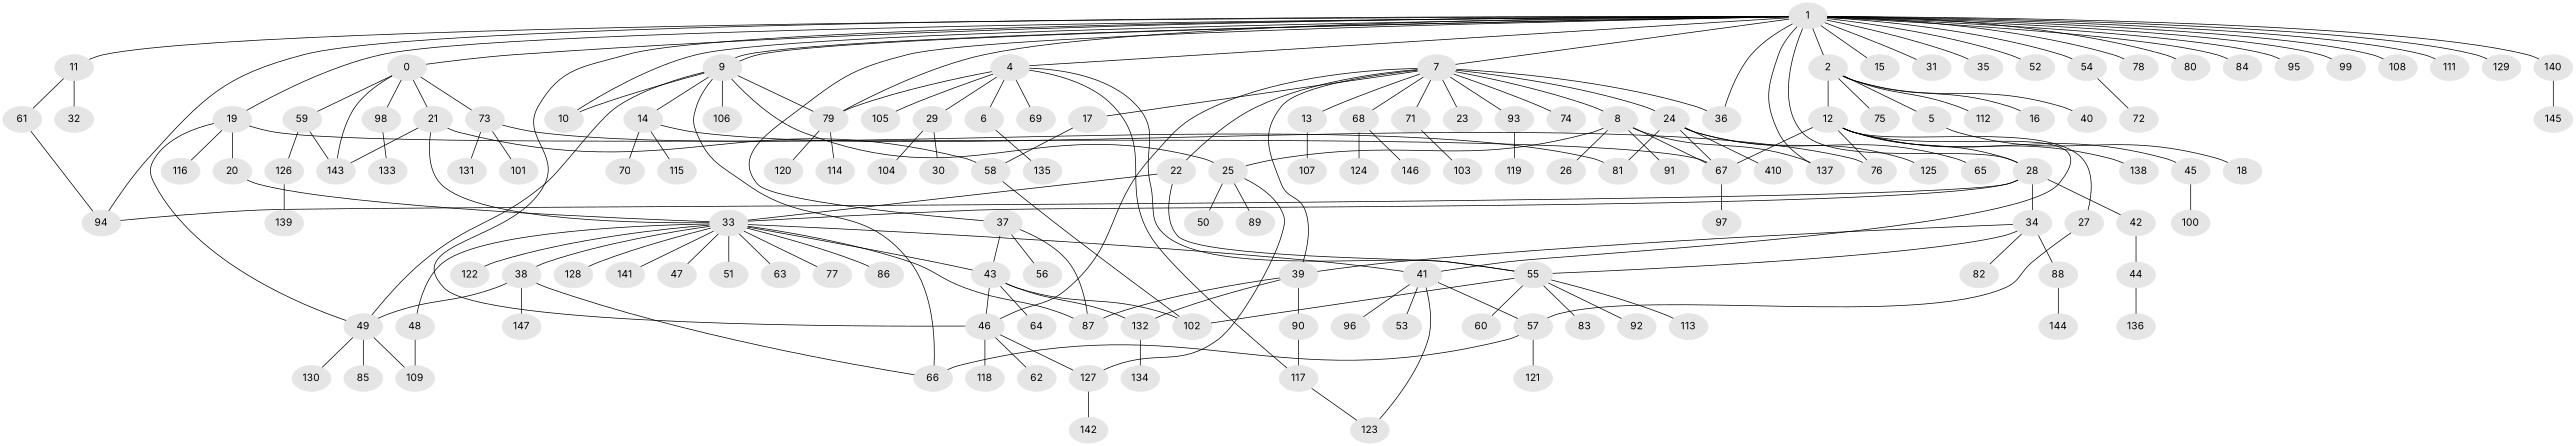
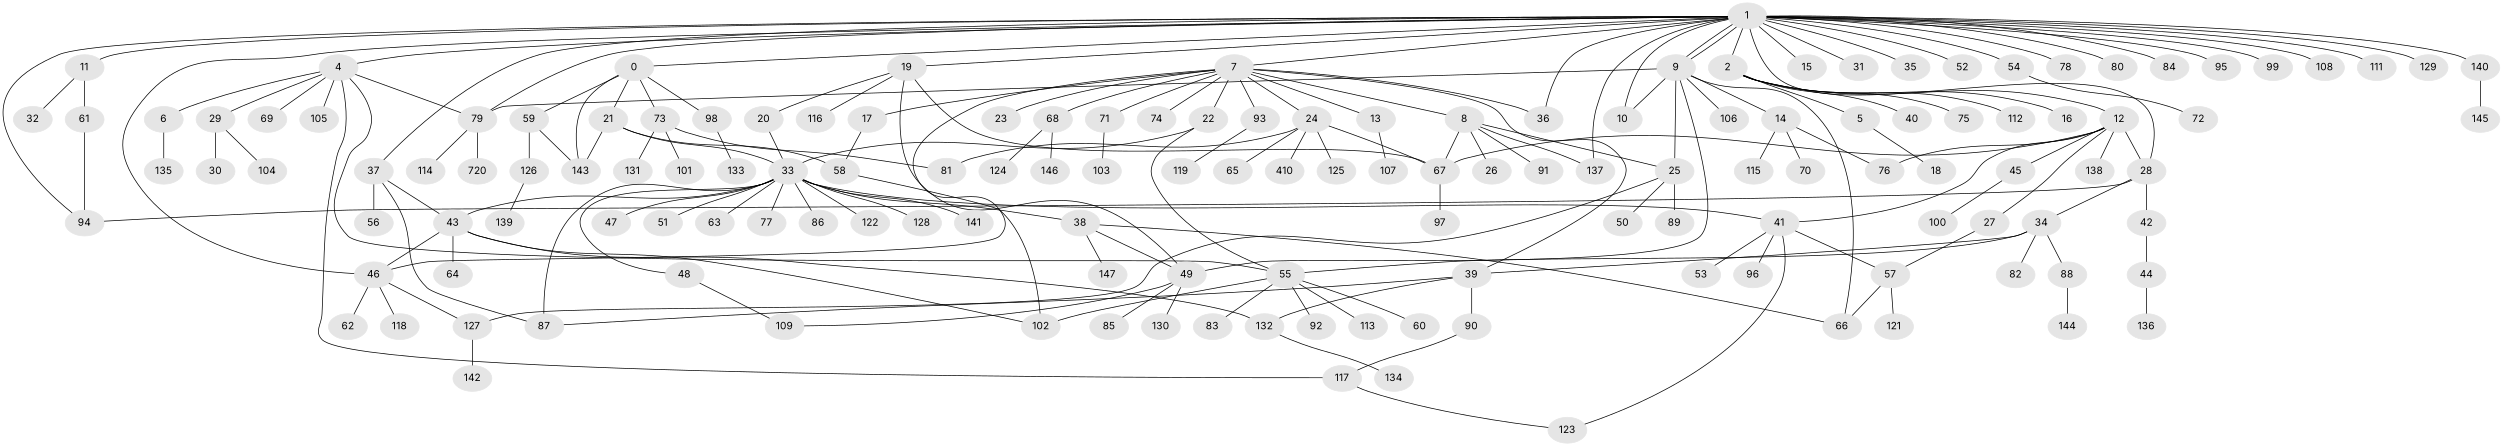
  graph {
    fontname=Inter
    node [color=gray90 fontname=Inter style=filled]
    edge [fontname=Inter]
    1
    2
    n3 [label=0]
    4
    7
    9
    10
    11
    15
    19
    28
    31
    35
    36
    37
    46
    52
    54
    78
    79
    80
    84
    94
    95
    99
    108
    111
    129
    137
    140
    5
    12
    16
    40
    75
    112
    21
    59
    73
    98
    143
    6
    29
    55
    69
    105
    117
    8
    13
    17
    22
    23
    24
    39
    68
    71
    74
    93
    25
    14
    49
    66
    106
    32
    61
    67
    20
    116
    33
    34
    42
    43
    87
    56
    127
    62
    118
    72
    114
-   120
+   120 [label=720]
    145
    18
    27
    41
    45
    76
    138
    58
    126
    81
    101
    131
    133
    135
    30
    104
    102
    60
    83
    92
    113
    123
    26
    91
    107
    65
    n107 [label=410]
    125
    90
    132
    124
    146
    103
    119
    50
    89
    97
    70
    115
    109
    85
    130
    57
    53
    96
    100
    38
    47
    48
    51
    63
    77
    86
    122
    128
    141
    142
    121
    82
    88
    44
    147
    64
    144
    134
    136
    139
    1 -- 2
    1 -- n3
    1 -- 4
    1 -- 7
    1 -- 9
    1 -- 9
    1 -- 10
    1 -- 11
    1 -- 15
    1 -- 19
    1 -- 28
    1 -- 31
    1 -- 35
    1 -- 36
    1 -- 37
    1 -- 46
    1 -- 52
    1 -- 54
    1 -- 78
    1 -- 79
    1 -- 80
    1 -- 84
    1 -- 94
    1 -- 95
    1 -- 99
    1 -- 108
    1 -- 111
    1 -- 129
    1 -- 137
    1 -- 140
    2 -- 5
    2 -- 12
    2 -- 16
    2 -- 40
    2 -- 75
    2 -- 112
    n3 -- 21
    n3 -- 59
    n3 -- 73
    n3 -- 98
    n3 -- 143
    4 -- 79
    4 -- 6
    4 -- 29
    4 -- 55
    4 -- 69
    4 -- 105
    4 -- 117
    7 -- 36
    7 -- 46
    7 -- 8
    7 -- 13
    7 -- 17
    7 -- 22
    7 -- 23
    7 -- 24
    7 -- 39
    7 -- 68
    7 -- 71
    7 -- 74
    7 -- 93
    9 -- 10
    9 -- 79
    9 -- 25
    9 -- 14
    9 -- 49
    9 -- 66
    9 -- 106
    11 -- 32
    11 -- 61
    19 -- 49
    19 -- 67
    19 -- 20
    19 -- 116
    28 -- 94
-   28 -- 33
    28 -- 34
    28 -- 42
    37 -- 43
    37 -- 87
    37 -- 56
    46 -- 127
    46 -- 62
    46 -- 118
    54 -- 72
    79 -- 114
    79 -- 120
    140 -- 145
    5 -- 18
    12 -- 28
    12 -- 67
    12 -- 27
    12 -- 41
    12 -- 45
    12 -- 76
    12 -- 138
    21 -- 143
    21 -- 33
    21 -- 58
    59 -- 143
    59 -- 126
    73 -- 81
    73 -- 101
    73 -- 131
    98 -- 133
    6 -- 135
    29 -- 30
    29 -- 104
    55 -- 102
    55 -- 60
    55 -- 83
    55 -- 92
    55 -- 113
    117 -- 123
    8 -- 137
    8 -- 25
    8 -- 67
    8 -- 26
    8 -- 91
    13 -- 107
    17 -- 58
    22 -- 55
    22 -- 33
    24 -- 67
    24 -- 81
    24 -- 65
    24 -- n107
    24 -- 125
    39 -- 87
    39 -- 90
    39 -- 132
    68 -- 124
    68 -- 146
    71 -- 103
    93 -- 119
    25 -- 127
    25 -- 50
    25 -- 89
    14 -- 76
    14 -- 70
    14 -- 115
    49 -- 109
    49 -- 85
    49 -- 130
    61 -- 94
    67 -- 97
    20 -- 33
    33 -- 43
    33 -- 87
    33 -- 41
    33 -- 38
    33 -- 47
    33 -- 48
    33 -- 51
    33 -- 63
    33 -- 77
    33 -- 86
    33 -- 122
    33 -- 128
    33 -- 141
    34 -- 55
    34 -- 39
    34 -- 82
    34 -- 88
    42 -- 44
    43 -- 46
    43 -- 102
    43 -- 132
    43 -- 64
    127 -- 142
    27 -- 57
    41 -- 123
    41 -- 57
    41 -- 53
    41 -- 96
    45 -- 100
    58 -- 102
    126 -- 139
    90 -- 117
    132 -- 134
    57 -- 66
    57 -- 121
    38 -- 49
    38 -- 66
    38 -- 147
    48 -- 109
    88 -- 144
    44 -- 136
  }
